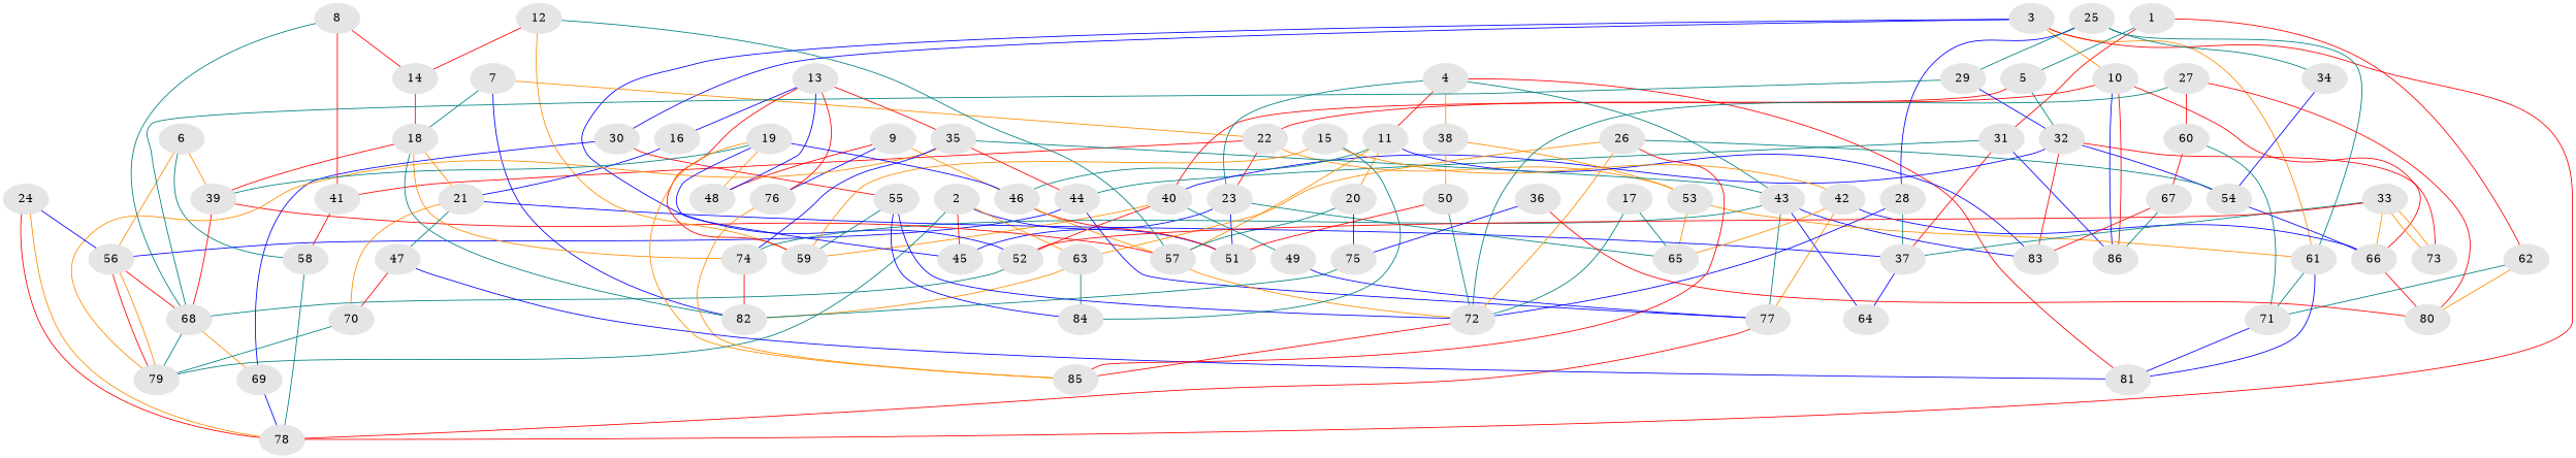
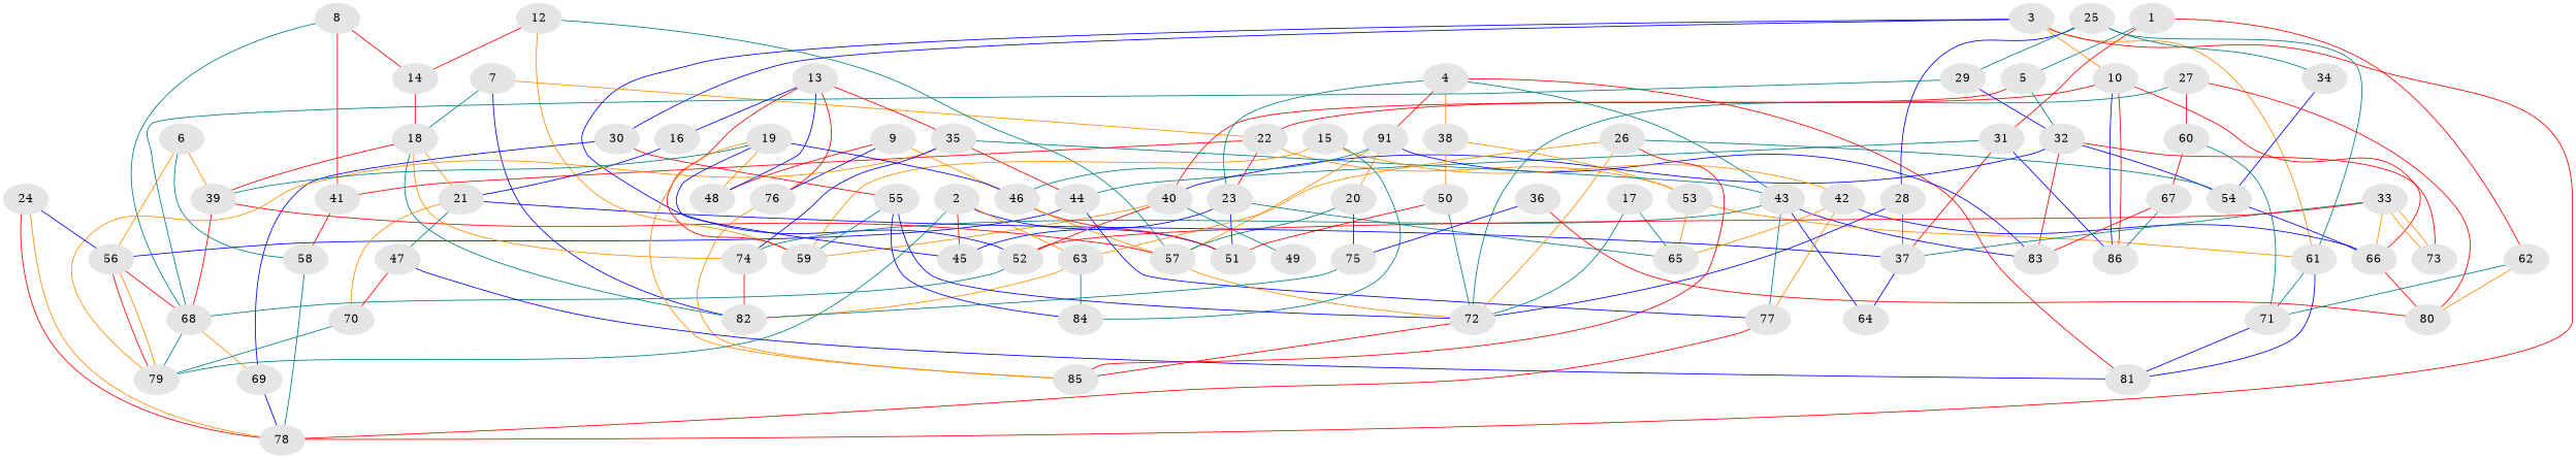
  graph {
    node [color=gray90 style=filled]
    edge [color=red]
    1
    5
    31
    62
    40
    32
    86
    37
    44
    80
    71
    2
    45
    51
    63
    79
    82
    84
    3
    10
    30
    52
    61
    78
    22
    66
    55
    69
    68
    81
    4
-   11
+   11 [label=91]
    23
    38
    43
    46
    20
    57
    83
    65
    53
    50
    59
    49
    74
    64
    77
    54
    73
    6
    39
    56
    58
    7
    18
    21
    41
    8
    14
    9
    48
    76
    85
    75
    72
    12
    13
    16
    35
    15
    42
    47
    70
    17
    19
    24
    25
    28
    29
    34
    26
    27
    60
    67
    33
    36
    1 -- 5 [color=teal]
    1 -- 31
    1 -- 62
    5 -- 40
    5 -- 32 [color=teal]
    31 -- 86 [color=blue]
    31 -- 37
    31 -- 44 [color=teal]
    62 -- 80 [color=darkorange]
    62 -- 71 [color=teal]
    40 -- 52
    40 -- 59 [color=darkorange]
    40 -- 49 [color=teal]
    32 -- 40 [color=blue]
    32 -- 83
    32 -- 54 [color=blue]
    32 -- 73
    37 -- 64 [color=blue]
    44 -- 77 [color=blue]
    44 -- 56 [color=blue]
    71 -- 81 [color=blue]
    2 -- 45
    2 -- 51 [color=blue]
    2 -- 63 [color=darkorange]
    2 -- 79 [color=teal]
    63 -- 82 [color=darkorange]
    63 -- 84 [color=teal]
    3 -- 10 [color=darkorange]
    3 -- 30 [color=blue]
    3 -- 52 [color=blue]
    3 -- 61 [color=darkorange]
    3 -- 78
    10 -- 86 [color=blue]
    10 -- 86
    10 -- 22
    10 -- 66
    30 -- 55
    30 -- 69 [color=blue]
    52 -- 68 [color=teal]
    61 -- 71 [color=teal]
    61 -- 81 [color=blue]
    22 -- 23
    22 -- 53 [color=darkorange]
    22 -- 41
    66 -- 80
    55 -- 84 [color=blue]
    55 -- 59 [color=teal]
    55 -- 72 [color=blue]
    69 -- 78 [color=blue]
    68 -- 79 [color=teal]
    68 -- 69 [color=darkorange]
    4 -- 81
    4 -- 11
    4 -- 23 [color=teal]
    4 -- 38 [color=darkorange]
    4 -- 43 [color=teal]
    11 -- 46 [color=teal]
    11 -- 20 [color=darkorange]
    11 -- 57 [color=darkorange]
    11 -- 83 [color=blue]
    23 -- 45 [color=blue]
    23 -- 51 [color=blue]
    23 -- 65 [color=teal]
    38 -- 53 [color=darkorange]
    38 -- 50 [color=darkorange]
    43 -- 83 [color=blue]
    43 -- 74 [color=teal]
    43 -- 64 [color=blue]
    43 -- 77 [color=teal]
    46 -- 51
    46 -- 57 [color=darkorange]
    20 -- 57 [color=teal]
    20 -- 75 [color=blue]
    57 -- 72 [color=darkorange]
    53 -- 61 [color=darkorange]
    53 -- 65 [color=darkorange]
    50 -- 51
    50 -- 72 [color=teal]
-   49 -- 77 [color=blue]
    74 -- 82
    77 -- 78
    54 -- 66 [color=blue]
    6 -- 39 [color=darkorange]
    6 -- 56 [color=darkorange]
    6 -- 58 [color=teal]
    39 -- 68
    39 -- 57
    56 -- 79
    56 -- 79 [color=darkorange]
    56 -- 68
    58 -- 78 [color=teal]
    7 -- 82 [color=blue]
    7 -- 22 [color=darkorange]
    7 -- 18 [color=teal]
    18 -- 82 [color=teal]
    18 -- 74 [color=darkorange]
    18 -- 39
    18 -- 21 [color=darkorange]
    21 -- 37 [color=blue]
    21 -- 47 [color=teal]
    21 -- 70 [color=darkorange]
    41 -- 58
    8 -- 68 [color=teal]
    8 -- 41
    8 -- 14
    14 -- 18
    9 -- 46 [color=darkorange]
    9 -- 48
    9 -- 76 [color=blue]
    76 -- 85 [color=darkorange]
    75 -- 82 [color=teal]
    72 -- 85
    12 -- 57 [color=teal]
    12 -- 59 [color=darkorange]
    12 -- 14
    13 -- 59
    13 -- 48 [color=blue]
    13 -- 76
    13 -- 16 [color=blue]
    13 -- 35
    16 -- 21 [color=blue]
    35 -- 44
    35 -- 79 [color=darkorange]
    35 -- 43 [color=teal]
    35 -- 74 [color=blue]
    15 -- 84 [color=teal]
    15 -- 59 [color=darkorange]
    15 -- 42 [color=darkorange]
    42 -- 66 [color=blue]
    42 -- 65 [color=darkorange]
    42 -- 77 [color=darkorange]
    47 -- 81 [color=blue]
    47 -- 70
    70 -- 79 [color=teal]
    17 -- 65 [color=teal]
    17 -- 72 [color=teal]
    19 -- 45 [color=blue]
    19 -- 46 [color=blue]
    19 -- 39 [color=teal]
    19 -- 48 [color=darkorange]
    19 -- 85 [color=darkorange]
    24 -- 78
    24 -- 78 [color=darkorange]
    24 -- 56 [color=blue]
    25 -- 61 [color=teal]
    25 -- 28 [color=blue]
    25 -- 29 [color=teal]
    25 -- 34 [color=teal]
    28 -- 37 [color=teal]
    28 -- 72 [color=blue]
    29 -- 32 [color=blue]
    29 -- 68 [color=teal]
    34 -- 54 [color=blue]
    26 -- 63 [color=darkorange]
    26 -- 54 [color=teal]
    26 -- 85
    26 -- 72 [color=darkorange]
    27 -- 80
    27 -- 72 [color=teal]
    27 -- 60
    60 -- 71 [color=teal]
    60 -- 67
    67 -- 86 [color=teal]
    67 -- 83
    33 -- 37 [color=teal]
    33 -- 52
    33 -- 66 [color=darkorange]
    33 -- 73 [color=darkorange]
    33 -- 73 [color=darkorange]
    36 -- 80
    36 -- 75 [color=blue]
  }
